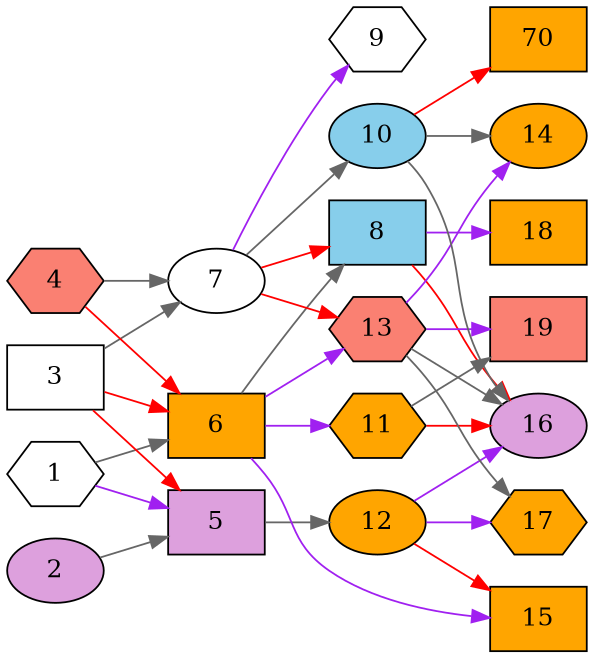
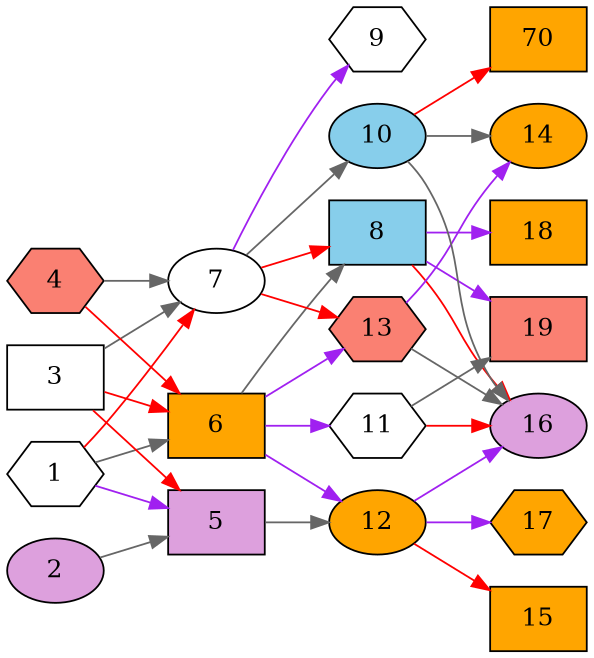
  digraph {
    rankdir=LR
    node [alpha=0.08 fillcolor=orange shape=box style=filled]
    edge [color=gray40]
    1 [expect_size=15228928 fillcolor=white shape=hexagon]
    5 [alpha=0.02 expect_size=47132672 fillcolor=plum]
    6 [alpha=0.03 expect_size=29417472]
    7 [alpha=0.15 expect_size=22211584 fillcolor=white shape=ellipse]
    12 [alpha=0.20 expect_size=36715520 shape=ellipse]
    8 [alpha=0.01 expect_size=5878784 fillcolor=skyblue]
-   11 [alpha=0.09 expect_size=18449408 shape=hexagon]
+   11 [alpha=0.09 expect_size=18449408 fillcolor=white shape=hexagon]
    13 [alpha=0.12 expect_size=48983040 fillcolor=salmon shape=hexagon]
    9 [alpha=0.09 expect_size=21613568 fillcolor=white shape=hexagon]
    10 [alpha=0.01 expect_size=30197760 fillcolor=skyblue shape=ellipse]
    16 [alpha=0.03 expect_size=23161856 fillcolor=plum shape=ellipse]
    15 [alpha=0.03 expect_size=19363840]
    17 [alpha=0.13 expect_size=30570496 shape=hexagon]
    18 [expect_size=19617792]
    19 [expect_size=22797312 fillcolor=salmon]
    14 [alpha=0.18 expect_size=10793984 shape=ellipse]
    n17 [alpha=0.09 expect_size=43027456 label=70]
    2 [alpha=0.05 expect_size=8877056 fillcolor=plum shape=ellipse]
    3 [alpha=0.04 expect_size=16916480 fillcolor=white]
    4 [alpha=0.04 expect_size=23734272 fillcolor=salmon shape=hexagon]
    1 -> 5 [color=purple]
    1 -> 6
+   1 -> 7 [color=red]
    5 -> 12
-   6 -> 15 [color=purple]
+   6 -> 12 [color=purple]
    6 -> 8
    6 -> 11 [color=purple]
    6 -> 13 [color=purple]
    7 -> 8 [color=red]
    7 -> 13 [color=red]
    7 -> 9 [color=purple]
    7 -> 10
    12 -> 16 [color=purple]
    12 -> 15 [color=red]
    12 -> 17 [color=purple]
    8 -> 16 [color=red]
    8 -> 18 [color=purple]
    11 -> 16 [color=red]
    11 -> 19
    13 -> 16
-   13 -> 17
-   13 -> 19 [color=purple]
+   8 -> 19 [color=purple]
    13 -> 14 [color=purple]
    10 -> 16
    10 -> 14
    10 -> n17 [color=red]
    2 -> 5
    3 -> 5 [color=red]
    3 -> 6 [color=red]
    3 -> 7
    4 -> 6 [color=red]
    4 -> 7
  }
